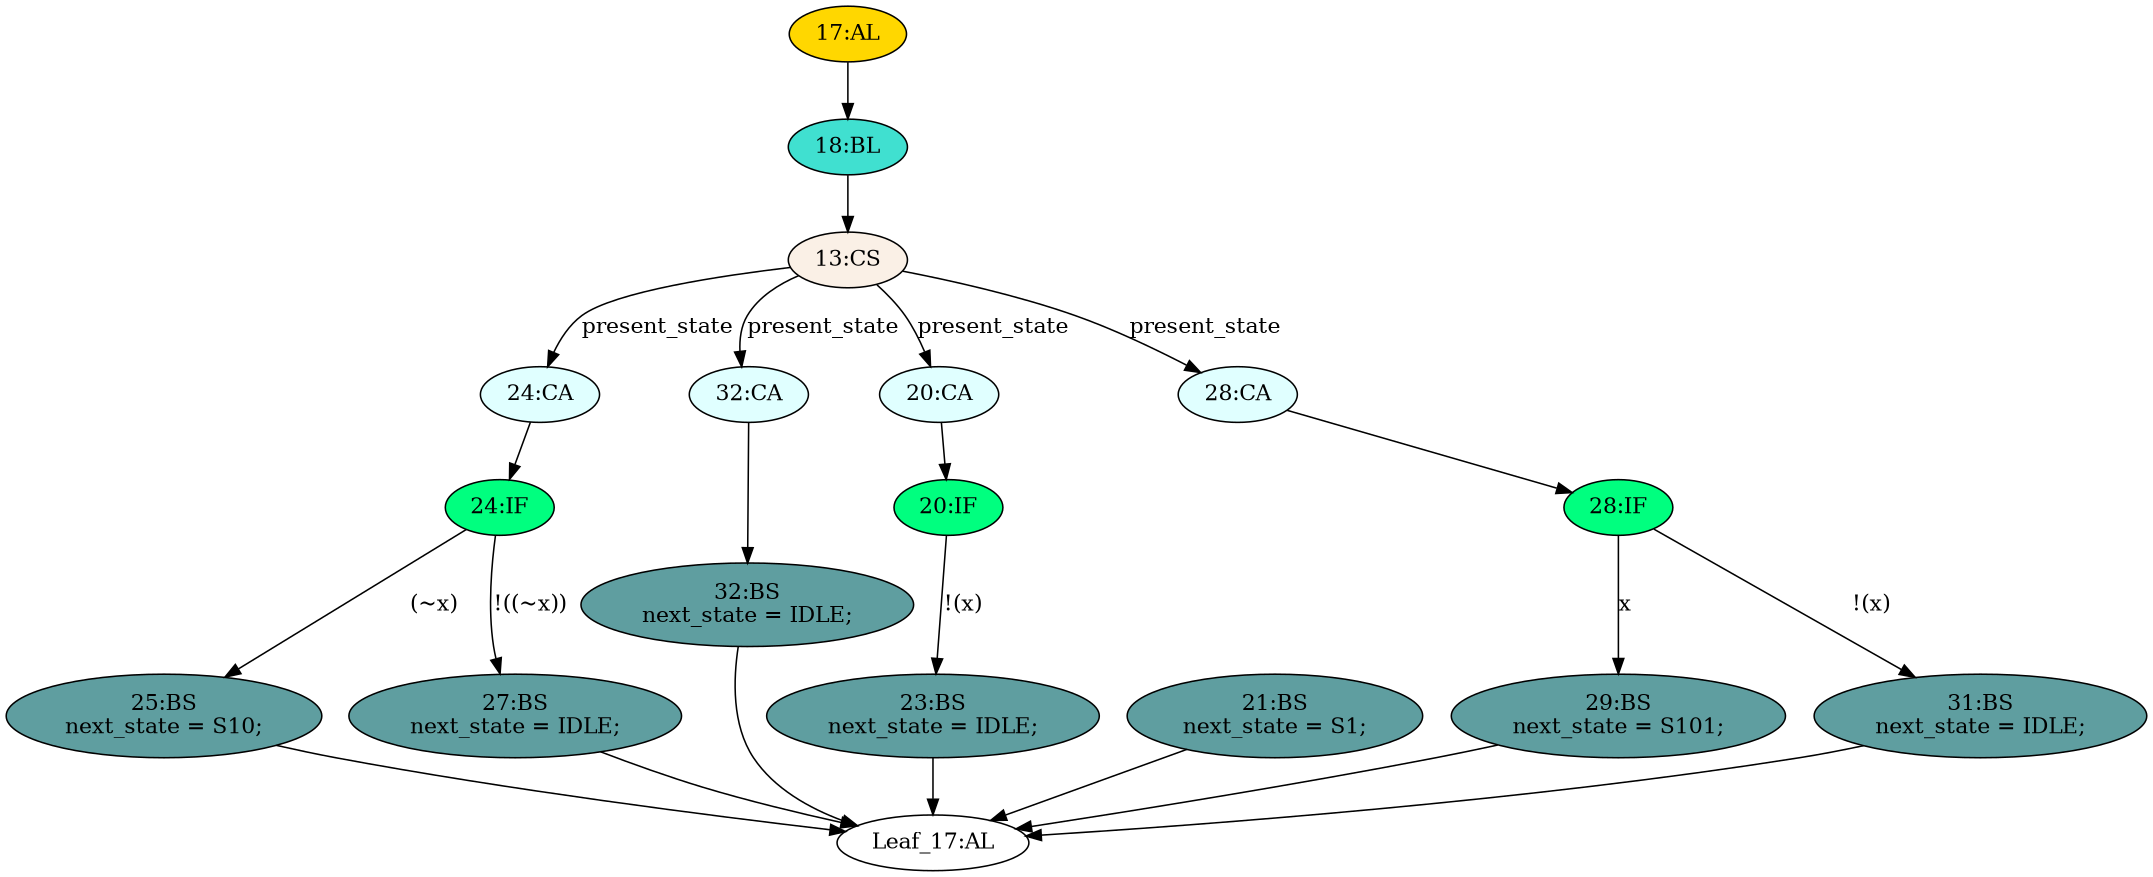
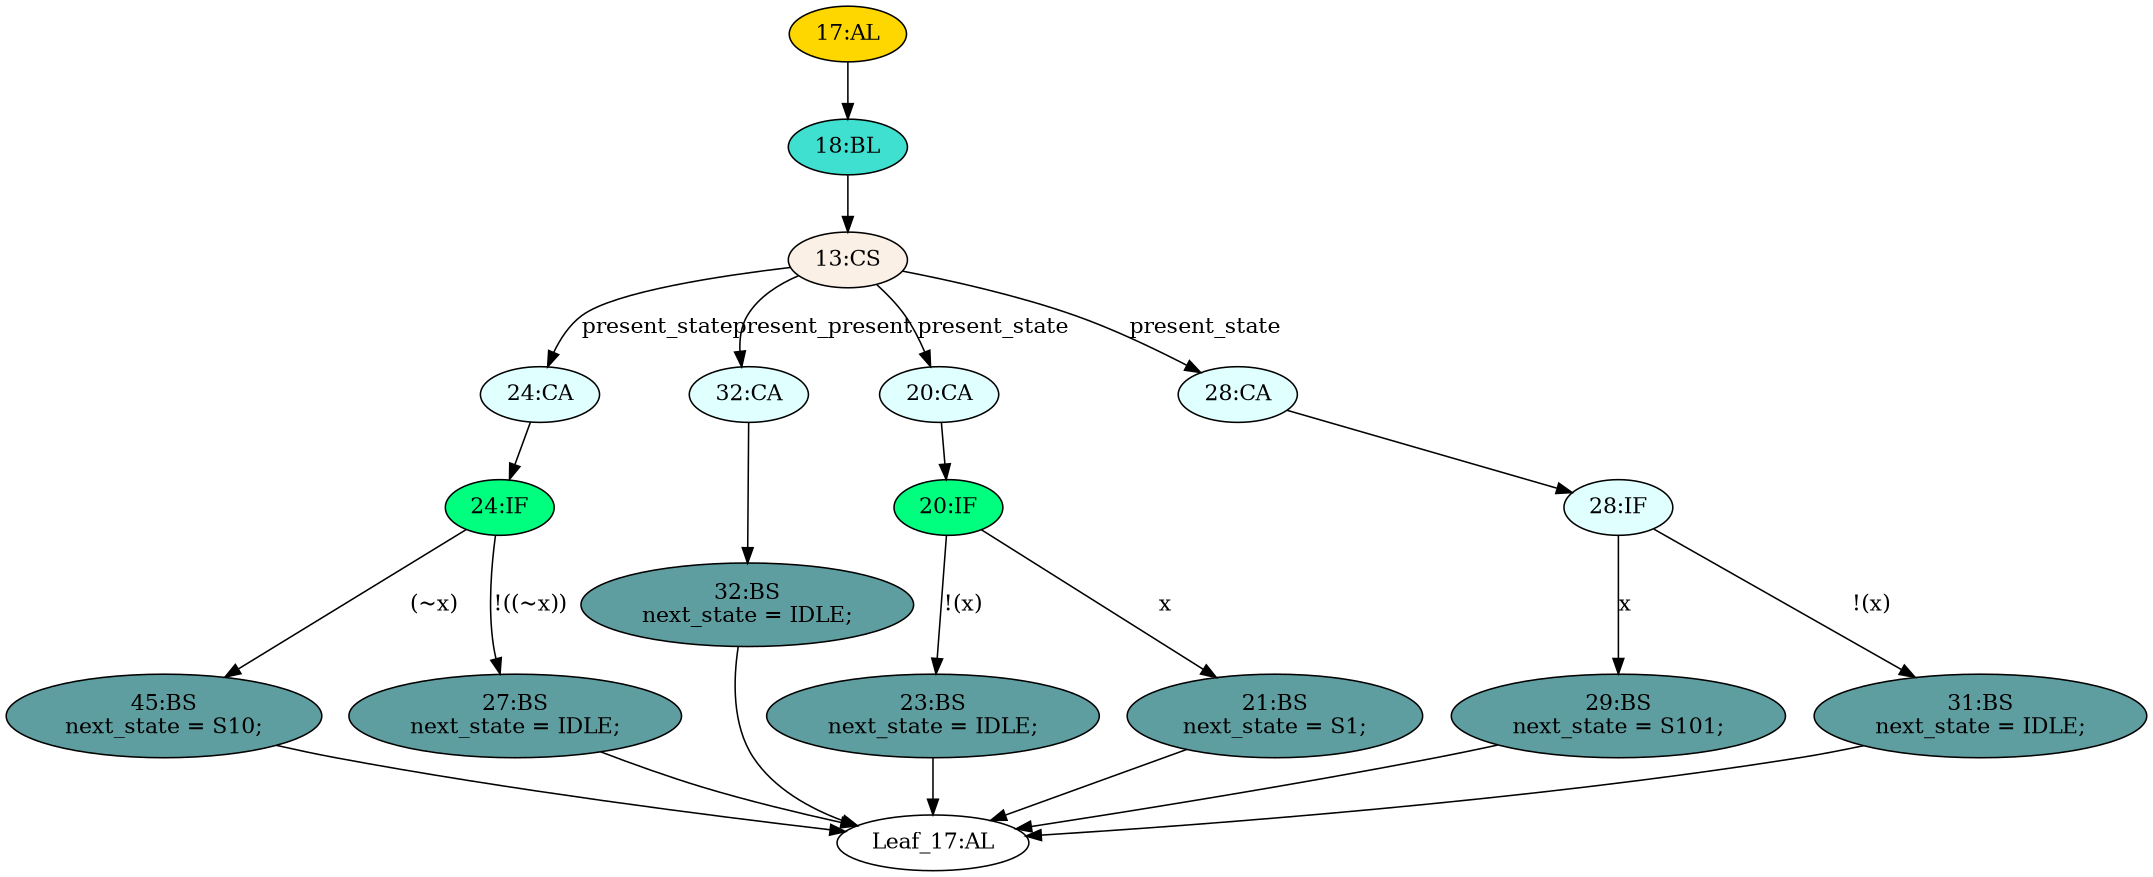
  strict digraph {
    node [fillcolor=cadetblue statements="[]" style=filled typ=BlockingSubstitution]
    edge [cond="[]" lineno=None]
    n1 [ast="<pyverilog.vparser.ast.Always object at 0x7fd141bda9d0>" clk_sens=False fillcolor=gold label="17:AL" sens="[]" typ=Always use_var="['x', 'present_state']"]
    n2 [ast="<pyverilog.vparser.ast.Block object at 0x7fd141bdab50>" fillcolor=turquoise label="18:BL" typ=Block]
    n3 [ast="<pyverilog.vparser.ast.CaseStatement object at 0x7fd141bda3d0>" fillcolor=linen label="13:CS" typ=CaseStatement]
    n4 [ast="<pyverilog.vparser.ast.Case object at 0x7fd1416e76d0>" fillcolor=lightcyan label="24:CA" typ=Case]
    n5 [ast="<pyverilog.vparser.ast.Case object at 0x7fd1416e7e90>" fillcolor=lightcyan label="32:CA" typ=Case]
    n6 [ast="<pyverilog.vparser.ast.Case object at 0x7fd141bdafd0>" fillcolor=lightcyan label="20:CA" typ=Case]
    n7 [ast="<pyverilog.vparser.ast.Case object at 0x7fd1416e7ad0>" fillcolor=lightcyan label="28:CA" typ=Case]
    n8 [ast="<pyverilog.vparser.ast.IfStatement object at 0x7fd1416e7750>" fillcolor=springgreen label="24:IF" typ=IfStatement]
-   n9 [ast="<pyverilog.vparser.ast.BlockingSubstitution object at 0x7fd1416e7910>" label="25:BS\nnext_state = S10;" statements="[<pyverilog.vparser.ast.BlockingSubstitution object at 0x7fd1416e7910>]"]
+   n9 [ast="<pyverilog.vparser.ast.BlockingSubstitution object at 0x7fd1416e7910>" label="45:BS\nnext_state = S10;" statements="[<pyverilog.vparser.ast.BlockingSubstitution object at 0x7fd1416e7910>]"]
    n10 [ast="<pyverilog.vparser.ast.BlockingSubstitution object at 0x7fd1416e7790>" label="27:BS\nnext_state = IDLE;" statements="[<pyverilog.vparser.ast.BlockingSubstitution object at 0x7fd1416e7790>]"]
    n11 [def_var="['next_state']" label="Leaf_17:AL" fillcolor="" statements="" style="" typ=""]
    n12 [ast="<pyverilog.vparser.ast.BlockingSubstitution object at 0x7fd1416e7d10>" label="29:BS\nnext_state = S101;" statements="[<pyverilog.vparser.ast.BlockingSubstitution object at 0x7fd1416e7d10>]"]
    n13 [ast="<pyverilog.vparser.ast.BlockingSubstitution object at 0x7fd141bda290>" label="23:BS\nnext_state = IDLE;" statements="[<pyverilog.vparser.ast.BlockingSubstitution object at 0x7fd141bda290>]"]
-   n14 [ast="<pyverilog.vparser.ast.IfStatement object at 0x7fd1416e7b50>" fillcolor=springgreen label="28:IF" typ=IfStatement]
+   n14 [ast="<pyverilog.vparser.ast.IfStatement object at 0x7fd1416e7b50>" fillcolor=lightcyan label="28:IF" typ=IfStatement]
    n15 [ast="<pyverilog.vparser.ast.BlockingSubstitution object at 0x7fd1416e7b90>" label="31:BS\nnext_state = IDLE;" statements="[<pyverilog.vparser.ast.BlockingSubstitution object at 0x7fd1416e7b90>]"]
    n16 [ast="<pyverilog.vparser.ast.BlockingSubstitution object at 0x7fd1416e7f10>" label="32:BS\nnext_state = IDLE;" statements="[<pyverilog.vparser.ast.BlockingSubstitution object at 0x7fd1416e7f10>]"]
    n17 [ast="<pyverilog.vparser.ast.IfStatement object at 0x7fd141bda2d0>" fillcolor=springgreen label="20:IF" typ=IfStatement]
    n18 [ast="<pyverilog.vparser.ast.BlockingSubstitution object at 0x7fd1416e7550>" label="21:BS\nnext_state = S1;" statements="[<pyverilog.vparser.ast.BlockingSubstitution object at 0x7fd1416e7550>]"]
    n1 -> n2
    n2 -> n3
    n3 -> n4 [cond="['present_state']" label=present_state lineno=19]
-   n3 -> n5 [cond="['present_state']" label=present_state lineno=19]
+   n3 -> n5 [cond="['present_state']" label=present_present lineno=19]
    n3 -> n6 [cond="['present_state']" label=present_state lineno=19]
    n3 -> n7 [cond="['present_state']" label=present_state lineno=19]
    n4 -> n8
    n5 -> n16
    n6 -> n17
    n7 -> n14
    n8 -> n9 [cond="['x']" label="(~x)" lineno=24]
    n8 -> n10 [cond="['x']" label="!((~x))" lineno=24]
    n9 -> n11
    n10 -> n11
    n12 -> n11
    n13 -> n11
    n14 -> n12 [cond="['x']" label=x lineno=28]
    n14 -> n15 [cond="['x']" label="!(x)" lineno=28]
    n15 -> n11
    n16 -> n11
    n17 -> n13 [cond="['x']" label="!(x)" lineno=20]
+   n17 -> n18 [cond="['x']" label=x lineno=20]
    n18 -> n11
  }
